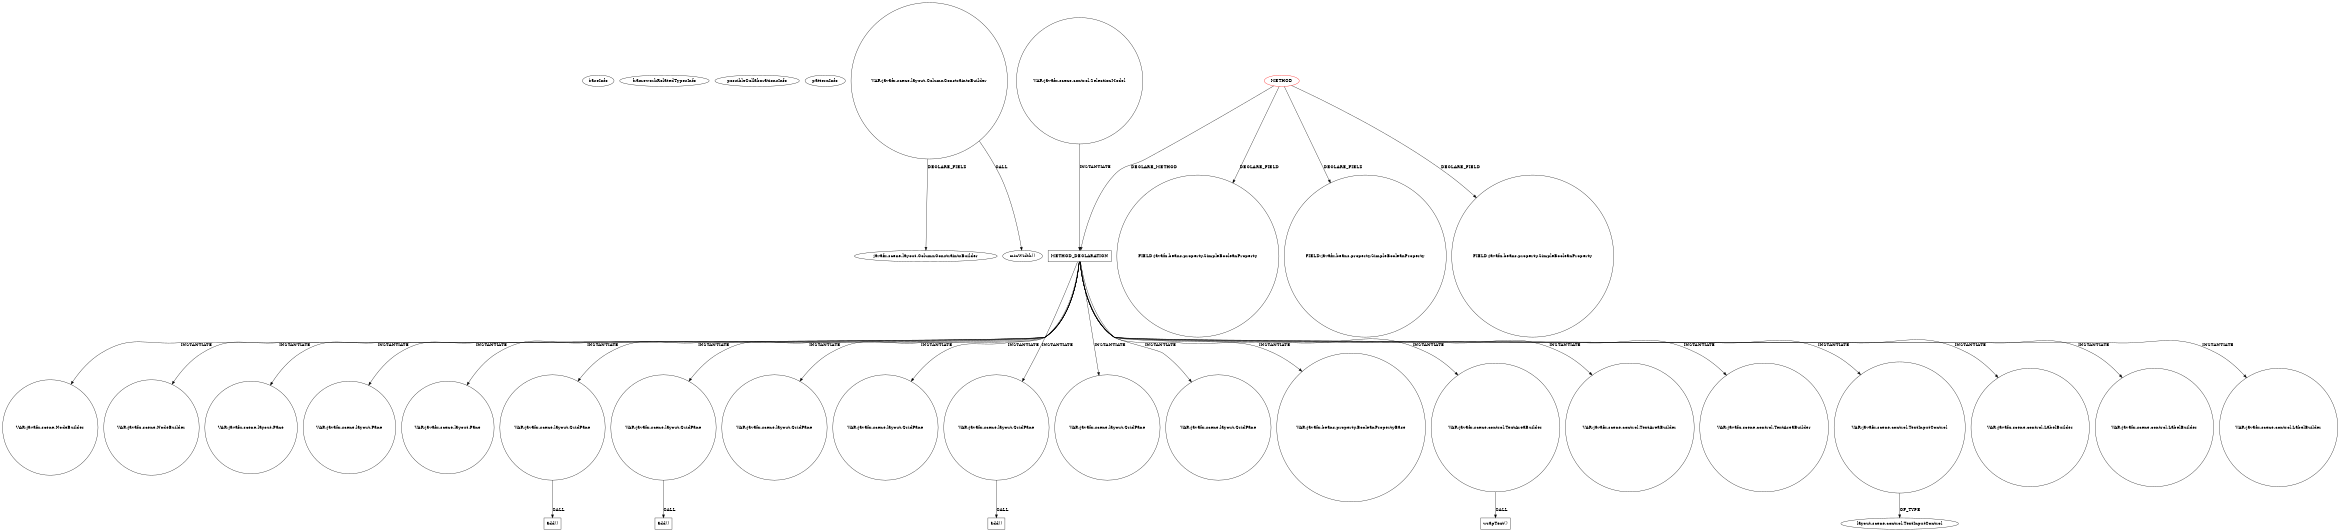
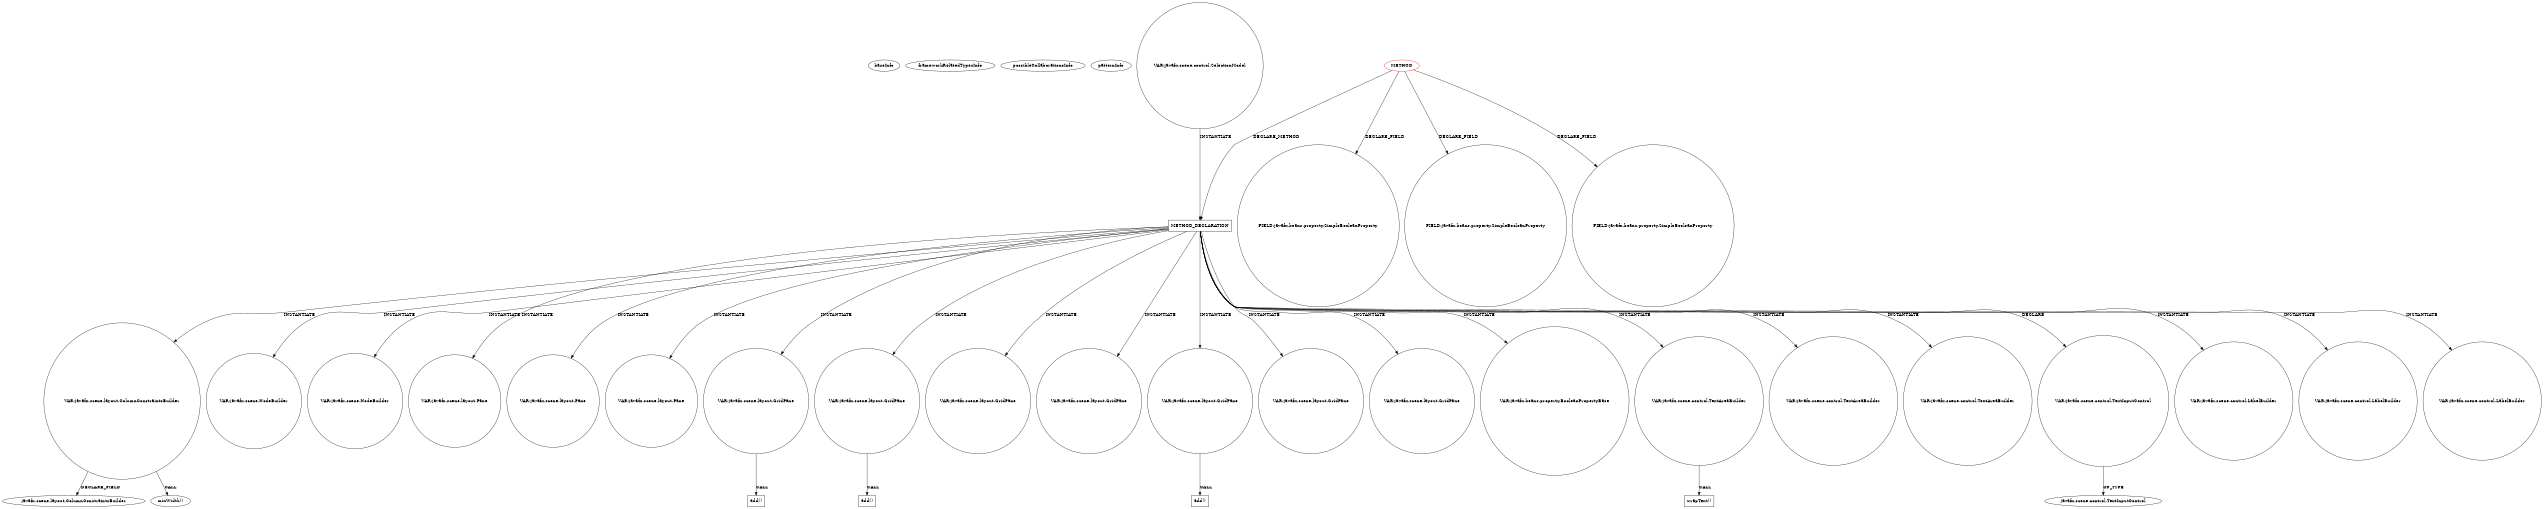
  digraph {
    node [isFrameworkType=false vertexType=VARIABLE_EXPRESION shape=circle]
    baseInfo [category=pattern graphId=4294 isAnonymous=false possibleRelation=false isFrameworkType="" vertexType="" shape=""]
    frameworkRelatedTypesInfo [isFrameworkType="" vertexType="" shape=""]
    possibleCollaborationsInfo [isFrameworkType="" vertexType="" shape=""]
    patternInfo [frequency=2.0 patternRootClient=0 isFrameworkType="" vertexType="" shape=""]
    n5 [label="javafx.scene.layout.ColumnConstraintsBuilder" vertexType=FRAMEWORK_CLASS_TYPE shape=""]
    n6 [label="VAR:javafx.scene.layout.ColumnConstraintsBuilder"]
    n7 [label="minWidth()" shape=ellipse vertexType=INSIDE_CALL]
    n8 [label=METHOD_DECLARATION shape=box vertexType=CLIENT_METHOD_DECLARATION]
    n9 [label="VAR:javafx.scene.NodeBuilder"]
    n10 [label="VAR:javafx.scene.NodeBuilder"]
    n11 [label="VAR:javafx.scene.layout.Pane"]
    n12 [label="VAR:javafx.scene.layout.Pane"]
    n13 [label="VAR:javafx.scene.layout.Pane"]
    n14 [label="VAR:javafx.scene.layout.GridPane"]
    n15 [label="VAR:javafx.scene.layout.GridPane"]
    n16 [label="VAR:javafx.scene.layout.GridPane"]
    n17 [label="VAR:javafx.scene.layout.GridPane"]
    n18 [label="VAR:javafx.scene.layout.GridPane"]
    n19 [label="VAR:javafx.scene.layout.GridPane"]
    n20 [label="VAR:javafx.scene.layout.GridPane"]
    n21 [label="VAR:javafx.beans.property.BooleanPropertyBase"]
    n22 [label="VAR:javafx.scene.control.TextAreaBuilder"]
    n23 [label="VAR:javafx.scene.control.TextAreaBuilder"]
    n24 [label="VAR:javafx.scene.control.TextAreaBuilder"]
    n25 [label="VAR:javafx.scene.control.TextInputControl"]
    n26 [label="VAR:javafx.scene.control.LabelBuilder"]
    n27 [label="VAR:javafx.scene.control.LabelBuilder"]
    n28 [label="VAR:javafx.scene.control.LabelBuilder"]
    n29 [label="VAR:javafx.scene.control.SelectionModel"]
    n30 [label="add()" shape=box vertexType=INSIDE_CALL]
    n31 [label="add()" shape=box vertexType=INSIDE_CALL]
    n32 [label="add()" shape=box vertexType=INSIDE_CALL]
    n33 [label="wrapText()" shape=box vertexType=INSIDE_CALL]
-   n34 [label="layout.scene.control.TextInputControl" vertexType=FRAMEWORK_CLASS_TYPE shape=""]
+   n34 [label="javafx.scene.control.TextInputControl" vertexType=FRAMEWORK_CLASS_TYPE shape=""]
    n35 [color=red label=METHOD vertexType=ROOT_CLIENT_CLASS_DECLARATION shape=""]
    n36 [label="FIELD:javafx.beans.property.SimpleBooleanProperty" vertexType=FIELD_DECLARATION]
    n37 [label="FIELD:javafx.beans.property.SimpleBooleanProperty" vertexType=FIELD_DECLARATION]
    n38 [label="FIELD:javafx.beans.property.SimpleBooleanProperty" vertexType=FIELD_DECLARATION]
    n6 -> n5 [label=DECLARE_FIELD]
    n6 -> n7 [label=CALL]
+   n8 -> n6 [label=INSTANTIATE]
    n8 -> n9 [label=INSTANTIATE]
    n8 -> n10 [label=INSTANTIATE]
    n8 -> n11 [label=INSTANTIATE]
    n8 -> n12 [label=INSTANTIATE]
    n8 -> n13 [label=INSTANTIATE]
    n8 -> n14 [label=INSTANTIATE]
    n8 -> n15 [label=INSTANTIATE]
    n8 -> n16 [label=INSTANTIATE]
    n8 -> n17 [label=INSTANTIATE]
    n8 -> n18 [label=INSTANTIATE]
    n8 -> n19 [label=INSTANTIATE]
    n8 -> n20 [label=INSTANTIATE]
    n8 -> n21 [label=INSTANTIATE]
    n8 -> n22 [label=INSTANTIATE]
    n8 -> n23 [label=INSTANTIATE]
    n8 -> n24 [label=INSTANTIATE]
-   n8 -> n25 [label=INSTANTIATE]
+   n8 -> n25 [label=DECLARE]
    n8 -> n26 [label=INSTANTIATE]
    n8 -> n27 [label=INSTANTIATE]
    n8 -> n28 [label=INSTANTIATE]
    n14 -> n30 [label=CALL]
    n15 -> n31 [label=CALL]
    n18 -> n32 [label=CALL]
    n22 -> n33 [label=CALL]
    n25 -> n34 [label=OF_TYPE]
    n29 -> n8 [label=INSTANTIATE]
    n35 -> n8 [label=DECLARE_METHOD]
    n35 -> n36 [label=DECLARE_FIELD]
    n35 -> n37 [label=DECLARE_FIELD]
    n35 -> n38 [label=DECLARE_FIELD]
  }
